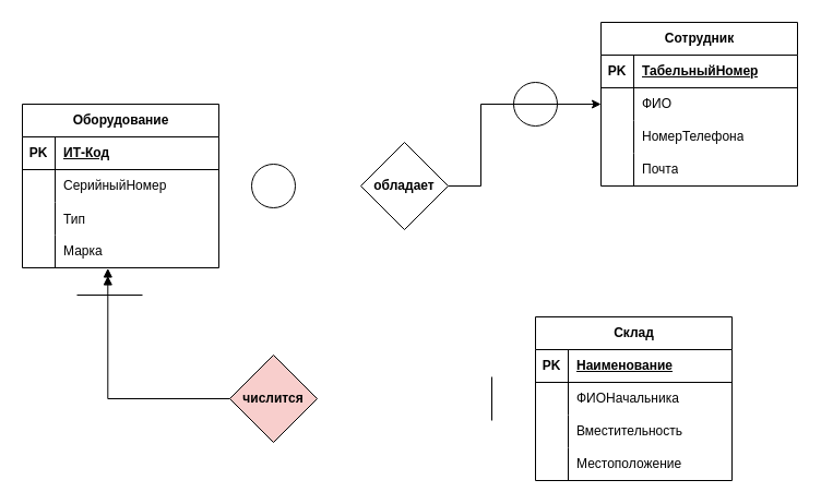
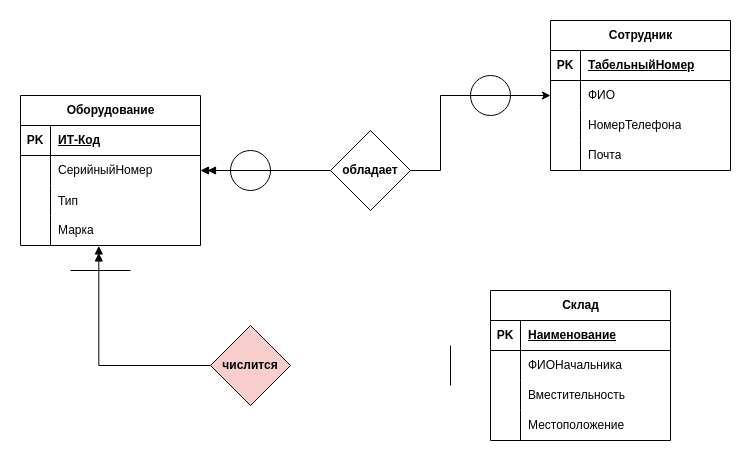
  <mxCell id="0" />
  <mxCell id="1" parent="0" />
  <mxCell id="2" value="" style="ellipse;whiteSpace=wrap;html=1;aspect=fixed;" parent="1" vertex="1"><mxGeometry x="470" y="75" width="40" height="40" as="geometry" /></mxCell>
  <mxCell id="3" value="" style="ellipse;whiteSpace=wrap;html=1;aspect=fixed;" parent="1" vertex="1"><mxGeometry x="230" y="150" width="40" height="40" as="geometry" /></mxCell>
+ <mxCell id="4" value="" style="edgeStyle=orthogonalEdgeStyle;rounded=0;orthogonalLoop=1;jettySize=auto;html=1;startArrow=doubleBlock;startFill=1;endArrow=none;endFill=0;" parent="1" source="5" target="47" edge="1"><mxGeometry relative="1" as="geometry" /></mxCell>
  <mxCell id="5" value="Оборудование" style="shape=table;startSize=30;container=1;collapsible=1;childLayout=tableLayout;fixedRows=1;rowLines=0;fontStyle=1;align=center;resizeLast=1;html=1;" parent="1" vertex="1"><mxGeometry x="20" y="95" width="180" height="150" as="geometry" /></mxCell>
  <mxCell id="6" value="" style="shape=tableRow;horizontal=0;startSize=0;swimlaneHead=0;swimlaneBody=0;fillColor=none;collapsible=0;dropTarget=0;points=[[0,0.5],[1,0.5]];portConstraint=eastwest;top=0;left=0;right=0;bottom=1;" parent="5" vertex="1"><mxGeometry y="30" width="180" height="30" as="geometry" /></mxCell>
  <mxCell id="7" value="PK" style="shape=partialRectangle;connectable=0;fillColor=none;top=0;left=0;bottom=0;right=0;fontStyle=1;overflow=hidden;whiteSpace=wrap;html=1;" parent="6" vertex="1"><mxGeometry width="30" height="30" as="geometry"><mxRectangle width="30" height="30" as="alternateBounds" /></mxGeometry></mxCell>
  <mxCell id="8" value="ИТ-Код" style="shape=partialRectangle;connectable=0;fillColor=none;top=0;left=0;bottom=0;right=0;align=left;spacingLeft=6;fontStyle=5;overflow=hidden;whiteSpace=wrap;html=1;" parent="6" vertex="1"><mxGeometry x="30" width="150" height="30" as="geometry"><mxRectangle width="150" height="30" as="alternateBounds" /></mxGeometry></mxCell>
  <mxCell id="9" value="" style="shape=tableRow;horizontal=0;startSize=0;swimlaneHead=0;swimlaneBody=0;fillColor=none;collapsible=0;dropTarget=0;points=[[0,0.5],[1,0.5]];portConstraint=eastwest;top=0;left=0;right=0;bottom=0;" parent="5" vertex="1"><mxGeometry y="60" width="180" height="30" as="geometry" /></mxCell>
  <mxCell id="10" value="" style="shape=partialRectangle;connectable=0;fillColor=none;top=0;left=0;bottom=0;right=0;editable=1;overflow=hidden;whiteSpace=wrap;html=1;" parent="9" vertex="1"><mxGeometry width="30" height="30" as="geometry"><mxRectangle width="30" height="30" as="alternateBounds" /></mxGeometry></mxCell>
  <mxCell id="11" value="СерийныйНомер" style="shape=partialRectangle;connectable=0;fillColor=none;top=0;left=0;bottom=0;right=0;align=left;spacingLeft=6;overflow=hidden;whiteSpace=wrap;html=1;" parent="9" vertex="1"><mxGeometry x="30" width="150" height="30" as="geometry"><mxRectangle width="150" height="30" as="alternateBounds" /></mxGeometry></mxCell>
  <mxCell id="12" value="" style="shape=tableRow;horizontal=0;startSize=0;swimlaneHead=0;swimlaneBody=0;fillColor=none;collapsible=0;dropTarget=0;points=[[0,0.5],[1,0.5]];portConstraint=eastwest;top=0;left=0;right=0;bottom=0;" parent="5" vertex="1"><mxGeometry y="90" width="180" height="30" as="geometry" /></mxCell>
  <mxCell id="13" value="" style="shape=partialRectangle;connectable=0;fillColor=none;top=0;left=0;bottom=0;right=0;editable=1;overflow=hidden;" parent="12" vertex="1"><mxGeometry width="30" height="30" as="geometry"><mxRectangle width="30" height="30" as="alternateBounds" /></mxGeometry></mxCell>
  <mxCell id="14" value="Тип" style="shape=partialRectangle;connectable=0;fillColor=none;top=0;left=0;bottom=0;right=0;align=left;spacingLeft=6;overflow=hidden;" parent="12" vertex="1"><mxGeometry x="30" width="150" height="30" as="geometry"><mxRectangle width="150" height="30" as="alternateBounds" /></mxGeometry></mxCell>
  <mxCell id="15" value="" style="shape=tableRow;horizontal=0;startSize=0;swimlaneHead=0;swimlaneBody=0;fillColor=none;collapsible=0;dropTarget=0;points=[[0,0.5],[1,0.5]];portConstraint=eastwest;top=0;left=0;right=0;bottom=0;" parent="5" vertex="1"><mxGeometry y="120" width="180" height="30" as="geometry" /></mxCell>
  <mxCell id="16" value="" style="shape=partialRectangle;connectable=0;fillColor=none;top=0;left=0;bottom=0;right=0;editable=1;overflow=hidden;whiteSpace=wrap;html=1;" parent="15" vertex="1"><mxGeometry width="30" height="30" as="geometry"><mxRectangle width="30" height="30" as="alternateBounds" /></mxGeometry></mxCell>
  <mxCell id="17" value="Марка" style="shape=partialRectangle;connectable=0;fillColor=none;top=0;left=0;bottom=0;right=0;align=left;spacingLeft=6;overflow=hidden;whiteSpace=wrap;html=1;" parent="15" vertex="1"><mxGeometry x="30" width="150" height="30" as="geometry"><mxRectangle width="150" height="30" as="alternateBounds" /></mxGeometry></mxCell>
  <mxCell id="18" value="Сотрудник" style="shape=table;startSize=30;container=1;collapsible=1;childLayout=tableLayout;fixedRows=1;rowLines=0;fontStyle=1;align=center;resizeLast=1;html=1;" parent="1" vertex="1"><mxGeometry x="550" y="20" width="180" height="150" as="geometry" /></mxCell>
  <mxCell id="19" value="" style="shape=tableRow;horizontal=0;startSize=0;swimlaneHead=0;swimlaneBody=0;fillColor=none;collapsible=0;dropTarget=0;points=[[0,0.5],[1,0.5]];portConstraint=eastwest;top=0;left=0;right=0;bottom=1;" parent="18" vertex="1"><mxGeometry y="30" width="180" height="30" as="geometry" /></mxCell>
  <mxCell id="20" value="PK" style="shape=partialRectangle;connectable=0;fillColor=none;top=0;left=0;bottom=0;right=0;fontStyle=1;overflow=hidden;whiteSpace=wrap;html=1;" parent="19" vertex="1"><mxGeometry width="30" height="30" as="geometry"><mxRectangle width="30" height="30" as="alternateBounds" /></mxGeometry></mxCell>
  <mxCell id="21" value="ТабельныйНомер" style="shape=partialRectangle;connectable=0;fillColor=none;top=0;left=0;bottom=0;right=0;align=left;spacingLeft=6;fontStyle=5;overflow=hidden;whiteSpace=wrap;html=1;" parent="19" vertex="1"><mxGeometry x="30" width="150" height="30" as="geometry"><mxRectangle width="150" height="30" as="alternateBounds" /></mxGeometry></mxCell>
  <mxCell id="22" value="" style="shape=tableRow;horizontal=0;startSize=0;swimlaneHead=0;swimlaneBody=0;fillColor=none;collapsible=0;dropTarget=0;points=[[0,0.5],[1,0.5]];portConstraint=eastwest;top=0;left=0;right=0;bottom=0;" parent="18" vertex="1"><mxGeometry y="60" width="180" height="30" as="geometry" /></mxCell>
  <mxCell id="23" value="" style="shape=partialRectangle;connectable=0;fillColor=none;top=0;left=0;bottom=0;right=0;editable=1;overflow=hidden;whiteSpace=wrap;html=1;" parent="22" vertex="1"><mxGeometry width="30" height="30" as="geometry"><mxRectangle width="30" height="30" as="alternateBounds" /></mxGeometry></mxCell>
  <mxCell id="24" value="ФИО" style="shape=partialRectangle;connectable=0;fillColor=none;top=0;left=0;bottom=0;right=0;align=left;spacingLeft=6;overflow=hidden;whiteSpace=wrap;html=1;" parent="22" vertex="1"><mxGeometry x="30" width="150" height="30" as="geometry"><mxRectangle width="150" height="30" as="alternateBounds" /></mxGeometry></mxCell>
  <mxCell id="25" value="" style="shape=tableRow;horizontal=0;startSize=0;swimlaneHead=0;swimlaneBody=0;fillColor=none;collapsible=0;dropTarget=0;points=[[0,0.5],[1,0.5]];portConstraint=eastwest;top=0;left=0;right=0;bottom=0;" parent="18" vertex="1"><mxGeometry y="90" width="180" height="30" as="geometry" /></mxCell>
  <mxCell id="26" value="" style="shape=partialRectangle;connectable=0;fillColor=none;top=0;left=0;bottom=0;right=0;editable=1;overflow=hidden;whiteSpace=wrap;html=1;" parent="25" vertex="1"><mxGeometry width="30" height="30" as="geometry"><mxRectangle width="30" height="30" as="alternateBounds" /></mxGeometry></mxCell>
  <mxCell id="27" value="НомерТелефона" style="shape=partialRectangle;connectable=0;fillColor=none;top=0;left=0;bottom=0;right=0;align=left;spacingLeft=6;overflow=hidden;whiteSpace=wrap;html=1;" parent="25" vertex="1"><mxGeometry x="30" width="150" height="30" as="geometry"><mxRectangle width="150" height="30" as="alternateBounds" /></mxGeometry></mxCell>
  <mxCell id="28" value="" style="shape=tableRow;horizontal=0;startSize=0;swimlaneHead=0;swimlaneBody=0;fillColor=none;collapsible=0;dropTarget=0;points=[[0,0.5],[1,0.5]];portConstraint=eastwest;top=0;left=0;right=0;bottom=0;" parent="18" vertex="1"><mxGeometry y="120" width="180" height="30" as="geometry" /></mxCell>
  <mxCell id="29" value="" style="shape=partialRectangle;connectable=0;fillColor=none;top=0;left=0;bottom=0;right=0;fontStyle=0;overflow=hidden;whiteSpace=wrap;html=1;" parent="28" vertex="1"><mxGeometry width="30" height="30" as="geometry"><mxRectangle width="30" height="30" as="alternateBounds" /></mxGeometry></mxCell>
  <mxCell id="30" value="Почта" style="shape=partialRectangle;connectable=0;fillColor=none;top=0;left=0;bottom=0;right=0;align=left;spacingLeft=6;fontStyle=0;overflow=hidden;whiteSpace=wrap;html=1;" parent="28" vertex="1"><mxGeometry x="30" width="150" height="30" as="geometry"><mxRectangle width="150" height="30" as="alternateBounds" /></mxGeometry></mxCell>
  <mxCell id="31" value="Склад" style="shape=table;startSize=30;container=1;collapsible=1;childLayout=tableLayout;fixedRows=1;rowLines=0;fontStyle=1;align=center;resizeLast=1;html=1;" parent="1" vertex="1"><mxGeometry x="490" y="290" width="180" height="150" as="geometry" /></mxCell>
  <mxCell id="32" value="" style="shape=tableRow;horizontal=0;startSize=0;swimlaneHead=0;swimlaneBody=0;fillColor=none;collapsible=0;dropTarget=0;points=[[0,0.5],[1,0.5]];portConstraint=eastwest;top=0;left=0;right=0;bottom=1;" parent="31" vertex="1"><mxGeometry y="30" width="180" height="30" as="geometry" /></mxCell>
  <mxCell id="33" value="PK" style="shape=partialRectangle;connectable=0;fillColor=none;top=0;left=0;bottom=0;right=0;fontStyle=1;overflow=hidden;whiteSpace=wrap;html=1;" parent="32" vertex="1"><mxGeometry width="30" height="30" as="geometry"><mxRectangle width="30" height="30" as="alternateBounds" /></mxGeometry></mxCell>
  <mxCell id="34" value="Наименование" style="shape=partialRectangle;connectable=0;fillColor=none;top=0;left=0;bottom=0;right=0;align=left;spacingLeft=6;fontStyle=5;overflow=hidden;whiteSpace=wrap;html=1;" parent="32" vertex="1"><mxGeometry x="30" width="150" height="30" as="geometry"><mxRectangle width="150" height="30" as="alternateBounds" /></mxGeometry></mxCell>
  <mxCell id="35" value="" style="shape=tableRow;horizontal=0;startSize=0;swimlaneHead=0;swimlaneBody=0;fillColor=none;collapsible=0;dropTarget=0;points=[[0,0.5],[1,0.5]];portConstraint=eastwest;top=0;left=0;right=0;bottom=0;" parent="31" vertex="1"><mxGeometry y="60" width="180" height="30" as="geometry" /></mxCell>
  <mxCell id="36" value="" style="shape=partialRectangle;connectable=0;fillColor=none;top=0;left=0;bottom=0;right=0;editable=1;overflow=hidden;whiteSpace=wrap;html=1;" parent="35" vertex="1"><mxGeometry width="30" height="30" as="geometry"><mxRectangle width="30" height="30" as="alternateBounds" /></mxGeometry></mxCell>
  <mxCell id="37" value="ФИОНачальника" style="shape=partialRectangle;connectable=0;fillColor=none;top=0;left=0;bottom=0;right=0;align=left;spacingLeft=6;overflow=hidden;whiteSpace=wrap;html=1;" parent="35" vertex="1"><mxGeometry x="30" width="150" height="30" as="geometry"><mxRectangle width="150" height="30" as="alternateBounds" /></mxGeometry></mxCell>
  <mxCell id="38" value="" style="shape=tableRow;horizontal=0;startSize=0;swimlaneHead=0;swimlaneBody=0;fillColor=none;collapsible=0;dropTarget=0;points=[[0,0.5],[1,0.5]];portConstraint=eastwest;top=0;left=0;right=0;bottom=0;" parent="31" vertex="1"><mxGeometry y="90" width="180" height="30" as="geometry" /></mxCell>
  <mxCell id="39" value="" style="shape=partialRectangle;connectable=0;fillColor=none;top=0;left=0;bottom=0;right=0;editable=1;overflow=hidden;whiteSpace=wrap;html=1;" parent="38" vertex="1"><mxGeometry width="30" height="30" as="geometry"><mxRectangle width="30" height="30" as="alternateBounds" /></mxGeometry></mxCell>
  <mxCell id="40" value="Вместительность" style="shape=partialRectangle;connectable=0;fillColor=none;top=0;left=0;bottom=0;right=0;align=left;spacingLeft=6;overflow=hidden;whiteSpace=wrap;html=1;" parent="38" vertex="1"><mxGeometry x="30" width="150" height="30" as="geometry"><mxRectangle width="150" height="30" as="alternateBounds" /></mxGeometry></mxCell>
  <mxCell id="41" value="" style="shape=tableRow;horizontal=0;startSize=0;swimlaneHead=0;swimlaneBody=0;fillColor=none;collapsible=0;dropTarget=0;points=[[0,0.5],[1,0.5]];portConstraint=eastwest;top=0;left=0;right=0;bottom=0;" parent="31" vertex="1"><mxGeometry y="120" width="180" height="30" as="geometry" /></mxCell>
  <mxCell id="42" value="" style="shape=partialRectangle;connectable=0;fillColor=none;top=0;left=0;bottom=0;right=0;fontStyle=0;overflow=hidden;whiteSpace=wrap;html=1;" parent="41" vertex="1"><mxGeometry width="30" height="30" as="geometry"><mxRectangle width="30" height="30" as="alternateBounds" /></mxGeometry></mxCell>
  <mxCell id="43" value="Местоположение" style="shape=partialRectangle;connectable=0;fillColor=none;top=0;left=0;bottom=0;right=0;align=left;spacingLeft=6;fontStyle=0;overflow=hidden;whiteSpace=wrap;html=1;" parent="41" vertex="1"><mxGeometry x="30" width="150" height="30" as="geometry"><mxRectangle width="150" height="30" as="alternateBounds" /></mxGeometry></mxCell>
  <mxCell id="44" style="edgeStyle=orthogonalEdgeStyle;rounded=0;orthogonalLoop=1;jettySize=auto;html=1;endArrow=doubleBlock;endFill=1;entryX=0.435;entryY=1.015;entryDx=0;entryDy=0;entryPerimeter=0;" parent="1" source="45" target="15" edge="1"><mxGeometry relative="1" as="geometry"><mxPoint x="100" y="250" as="targetPoint" /><Array as="points"><mxPoint x="98" y="365" /></Array></mxGeometry></mxCell>
  <mxCell id="45" value="числится" style="rhombus;whiteSpace=wrap;html=1;startSize=30;fontStyle=1;fillColor=#f8cecc;" parent="1" vertex="1"><mxGeometry x="210" y="325" width="80" height="80" as="geometry" /></mxCell>
  <mxCell id="46" style="edgeStyle=orthogonalEdgeStyle;rounded=0;orthogonalLoop=1;jettySize=auto;html=1;entryX=0;entryY=0.5;entryDx=0;entryDy=0;" parent="1" source="47" target="22" edge="1"><mxGeometry relative="1" as="geometry"><Array as="points"><mxPoint x="440" y="170" /><mxPoint x="440" y="95" /></Array></mxGeometry></mxCell>
  <mxCell id="47" value="обладает" style="rhombus;whiteSpace=wrap;html=1;startSize=30;fontStyle=1;" parent="1" vertex="1"><mxGeometry x="330" y="130" width="80" height="80" as="geometry" /></mxCell>
  <mxCell id="48" value="" style="endArrow=none;html=1;rounded=0;" parent="1" edge="1"><mxGeometry width="50" height="50" relative="1" as="geometry"><mxPoint x="450" y="385" as="sourcePoint" /><mxPoint x="450" y="345" as="targetPoint" /></mxGeometry></mxCell>
  <mxCell id="49" value="" style="endArrow=none;html=1;rounded=0;" edge="1" parent="1"><mxGeometry width="50" height="50" relative="1" as="geometry"><mxPoint x="70" y="270" as="sourcePoint" /><mxPoint x="130" y="270" as="targetPoint" /></mxGeometry></mxCell>
